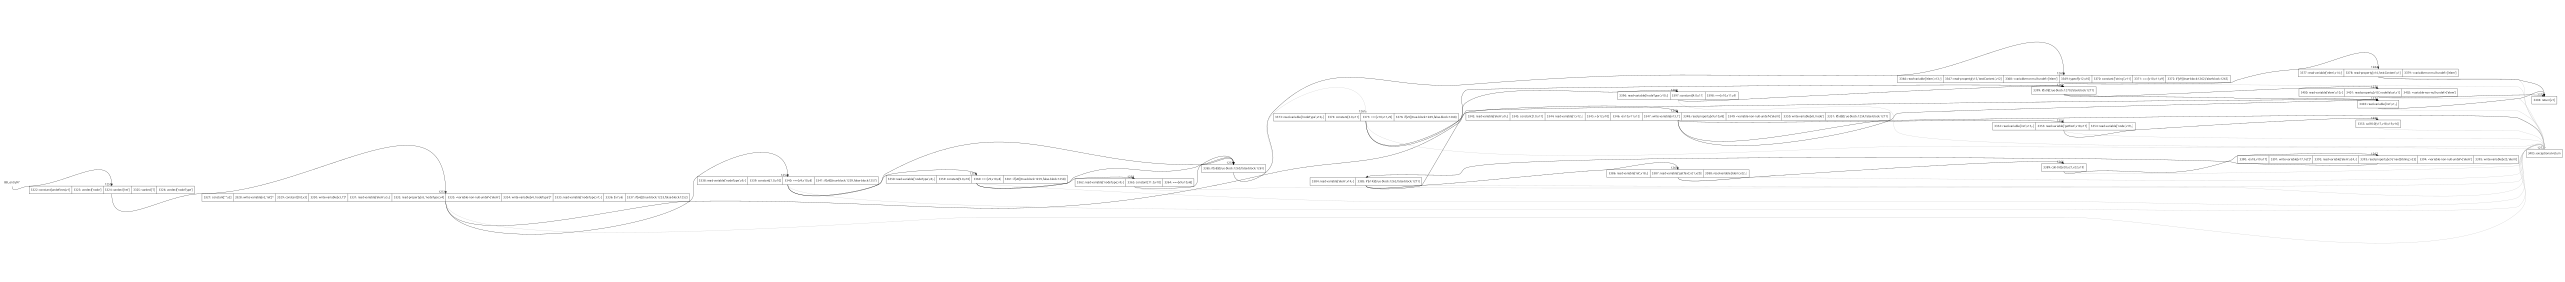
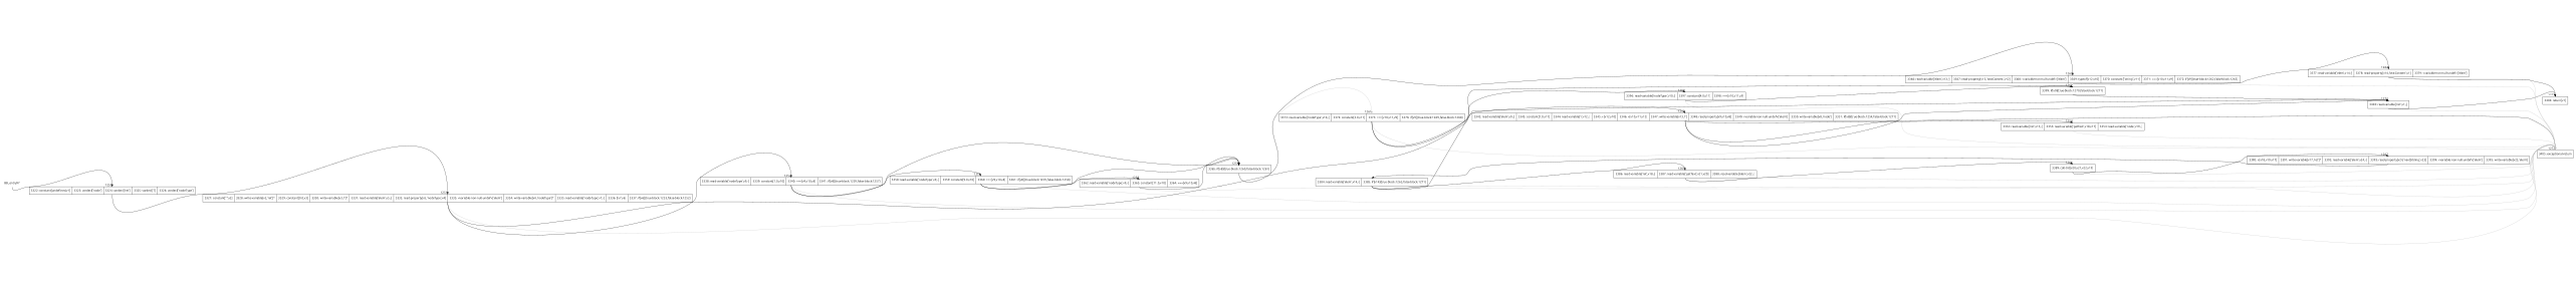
  digraph {
    fontname=Ubuntu
    rankdir=LR
    node [fontname=Ubuntu shape=record]
    edge [fontname=Ubuntu headport=n tailport=s]
    n1 [label=BB_entry97 shape=none]
    n2 [label="{3322: constant[undefined,v1]|3323: vardecl['node']|3324: vardecl['ret']|3325: vardecl['i']|3326: vardecl['nodeType']}"]
    n3 [label="{3327: constant[\"\",v2]|3328: write-variable[v2,'ret']*|3329: constant[0.0,v3]|3330: write-variable[v3,'i']*|3331: read-variable['elem',v5,-]|3332: read-property[v5,'nodeType',v4]|3333: \<variable-non-null-undef\>['elem']|3334: write-variable[v4,'nodeType']*|3335: read-variable['nodeType',v7,-]|3336: ![v7,v6]|3337: if[v6](true-block:1253,false-block:1252)}"]
    n4 [label="{3342: read-variable['elem',v9,-]|3343: constant[1.0,v11]|3344: read-variable['i',v12,-]|3345: +[v12,v10]|3346: +[v10,v11,v13]|3347: write-variable[v13,'i']|3348: read-property[v9,v10,v8]|3349: \<variable-non-null-undef\>['elem']|3350: write-variable[v8,'node']|3351: if[v8](true-block:1254,false-block:1271)}"]
    n5 [label="{3338: read-variable['nodeType',v9,-]|3339: constant[1.0,v10]|3340: ===[v9,v10,v8]|3341: if[v8](true-block:1259,false-block:1257)}"]
    n6 [label="{3405: exceptional-return}"]
    n7 [label="{3352: read-variable['ret',v15,-]|3353: read-variable['getText',v18,v17]|3354: read-variable['node',v19,-]}"]
    n8 [label="{3403: read-variable['ret',v1,-]}"]
    n9 [label="{3365: if[v8](true-block:1260,false-block:1261)}"]
    n10 [label="{3358: read-variable['nodeType',v9,-]|3359: constant[9.0,v10]|3360: ===[v9,v10,v8]|3361: if[v8](true-block:1259,false-block:1258)}"]
-   n11 [label="{3355: call-0:0[v17,v18,v19,v16]}"]
    n12 [label="{3404: return[v1]}"]
    n13 [label="{3366: read-variable['elem',v13,-]|3367: read-property[v13,'textContent',v12]|3368: \<variable-non-null-undef\>['elem']|3369: typeof[v12,v10]|3370: constant[\"string\",v11]|3371: ===[v10,v11,v9]|3372: if[v9](true-block:1262,false-block:1263)}"]
    n14 [label="{3373: read-variable['nodeType',v10,-]|3374: constant[3.0,v11]|3375: ===[v10,v11,v9]|3376: if[v9](true-block:1269,false-block:1268)}"]
    n15 [label="{3362: read-variable['nodeType',v9,-]|3363: constant[11.0,v10]|3364: ===[v9,v10,v8]}"]
    n16 [label="{3377: read-variable['elem',v14,-]|3378: read-property[v14,'textContent',v1]|3379: \<variable-non-null-undef\>['elem']}"]
    n17 [label="{3399: if[v9](true-block:1270,false-block:1271)}"]
    n18 [label="{3396: read-variable['nodeType',v10,-]|3397: constant[4.0,v11]|3398: ===[v10,v11,v9]}"]
-   n19 [label="{3400: read-variable['elem',v10,-]|3401: read-property[v10,'nodeValue',v1]|3402: \<variable-non-null-undef\>['elem']}"]
    n20 [label="{3384: read-variable['elem',v14,-]|3385: if[v14](true-block:1265,false-block:1271)}"]
    n21 [label="{3386: read-variable['ret',v18,-]|3387: read-variable['getText',v21,v20]|3388: read-variable['elem',v22,-]}"]
    n22 [label="{3389: call-0:0[v20,v21,v22,v19]}"]
    n23 [label="{3390: +[v18,v19,v17]|3391: write-variable[v17,'ret']*|3392: read-variable['elem',v24,-]|3393: read-property[v24,'nextSibling',v23]|3394: \<variable-non-null-undef\>['elem']|3395: write-variable[v23,'elem']}"]
    n1 -> n2 [headlabel="    1250"]
    n2 -> n3 [headlabel="      1251"]
    n3 -> n4 [headlabel="      1253"]
    n3 -> n5 [headlabel="      1252"]
    n3 -> n6 [color=gray headlabel="      1273"]
    n4 -> n6 [color=black]
    n4 -> n7 [headlabel="      1254"]
    n4 -> n8 [headlabel="      1271"]
    n5 -> n6 [color=gray]
    n5 -> n9 [headlabel="      1259"]
    n5 -> n10 [headlabel="      1257"]
    n7 -> n6 [color=gray]
-   n7 -> n11 [headlabel="      1255"]
    n8 -> n6 [color=gray]
    n8 -> n12
    n9 -> n13 [headlabel="      1260"]
    n9 -> n14 [color=gray headlabel="      1261"]
    n10 -> n6 [color=gray]
    n10 -> n9
    n10 -> n15 [headlabel="      1258"]
-   n11 -> n6 [color=gray]
    n13 -> n6 [color=gray]
    n13 -> n16 [headlabel="      1262"]
    n14 -> n6 [color=gray]
    n14 -> n17 [headlabel="      1269"]
    n14 -> n18 [headlabel="      1268"]
    n15 -> n6 [color=gray]
    n15 -> n9
    n16 -> n6 [color=gray]
    n16 -> n12 [headlabel="      1272"]
    n17 -> n8
-   n17 -> n19 [headlabel="      1270"]
    n18 -> n6 [color=gray]
    n18 -> n17
-   n19 -> n6 [color=gray]
-   n19 -> n12
    n20 -> n6 [color=gray]
    n20 -> n8
    n20 -> n21 [headlabel="      1265"]
    n21 -> n6 [color=gray]
    n21 -> n22 [headlabel="      1266"]
    n22 -> n6 [color=gray]
    n22 -> n23 [headlabel="      1267"]
    n23 -> n6 [color=gray]
    n23 -> n20
  }
